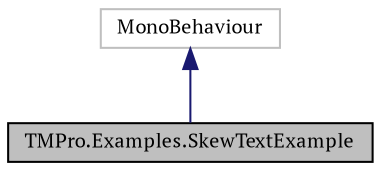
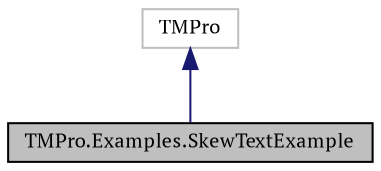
  digraph {
    fontname="PT Serif"
    node [fontname="PT Serif" fontsize=10 shape=record style=filled]
    n1 [color=black fillcolor=grey75 fontcolor=black height=0.2 label="TMPro.Examples.SkewTextExample" width=0.4]
-   n2 [color=grey75 fillcolor=white height=0.2 label=MonoBehaviour width=0.4]
+   n2 [color=grey75 fillcolor=white height=0.2 label=TMPro width=0.4]
    n2 -> n1 [color=midnightblue dir=back fontname="PT Serif" fontsize=10 labelfontname=Helvetica labelfontsize=10 style=solid]
  }
